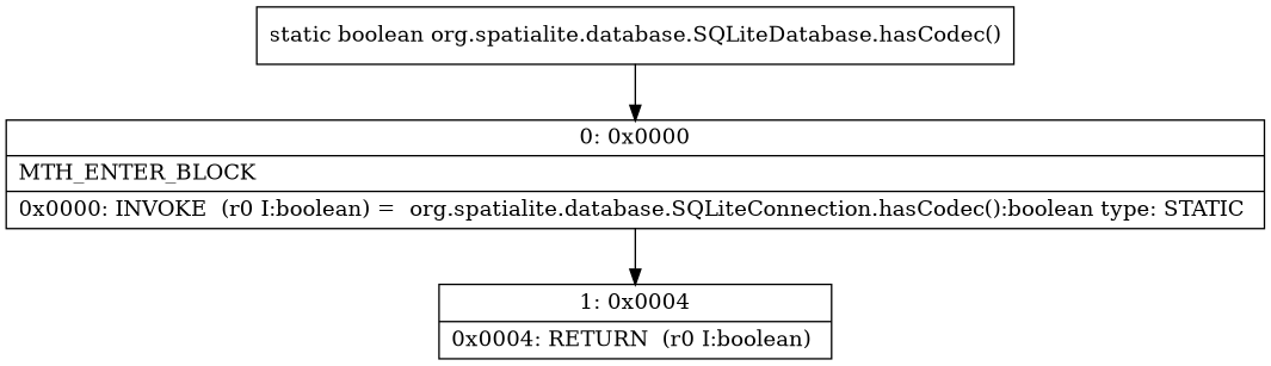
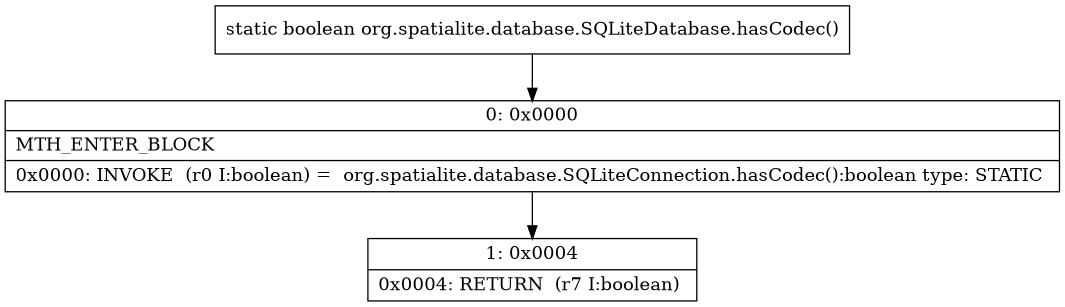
  digraph {
    node [shape=record]
    n1 [label="{0\:\ 0x0000|MTH_ENTER_BLOCK\l|0x0000: INVOKE  (r0 I:boolean) =  org.spatialite.database.SQLiteConnection.hasCodec():boolean type: STATIC \l}"]
-   n2 [label="{1\:\ 0x0004|0x0004: RETURN  (r0 I:boolean) \l}"]
+   n2 [label="{1\:\ 0x0004|0x0004: RETURN  (r7 I:boolean) \l}"]
    n3 [label="{static boolean org.spatialite.database.SQLiteDatabase.hasCodec() }"]
    n1 -> n2
    n3 -> n1
  }
